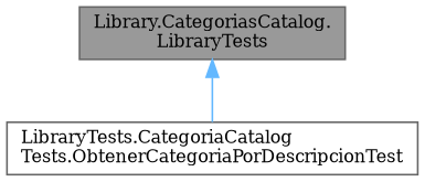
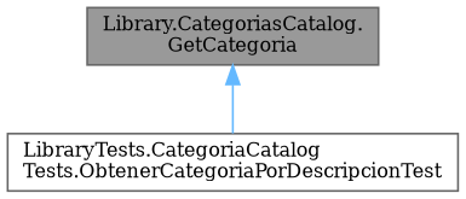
  digraph {
    rankdir=TB
    fontname="DejaVu Serif"
    node [fontname="DejaVu Serif" fontsize=10 shape=box style=filled]
-   n1 [color=gray40 fillcolor=grey60 fontcolor=black height=0.2 label="Library.CategoriasCatalog.\lLibraryTests" width=0.4]
+   n1 [color=gray40 fillcolor=grey60 fontcolor=black height=0.2 label="Library.CategoriasCatalog.\lGetCategoria" width=0.4]
    n2 [color=grey40 fillcolor=white height=0.2 label="LibraryTests.CategoriaCatalog\lTests.ObtenerCategoriaPorDescripcionTest" width=0.4]
    n1 -> n2 [color=steelblue1 dir=back fontname="DejaVu Serif" fontsize=10 labelfontname=Helvetica labelfontsize=10 style=solid]
  }
